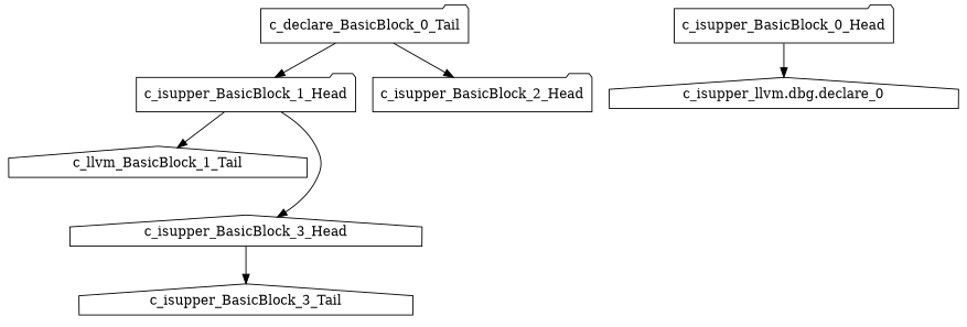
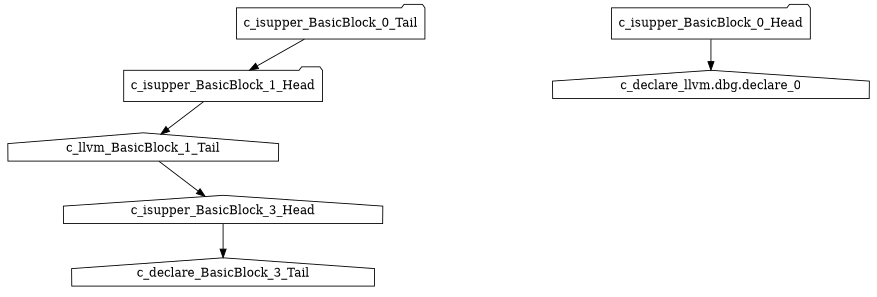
  digraph {
    node [shape=house]
    n1 [label=c_llvm_BasicBlock_1_Tail]
    c_isupper_BasicBlock_3_Head
-   c_isupper_BasicBlock_3_Tail
-   "c_isupper_llvm.dbg.declare_0"
+   c_isupper_BasicBlock_3_Tail [label=c_declare_BasicBlock_3_Tail]
+   "c_isupper_llvm.dbg.declare_0" [label="c_declare_llvm.dbg.declare_0"]
    c_isupper_BasicBlock_0_Head [shape=folder]
-   c_isupper_BasicBlock_0_Tail [shape=folder label=c_declare_BasicBlock_0_Tail]
+   c_isupper_BasicBlock_0_Tail [shape=folder]
    c_isupper_BasicBlock_1_Head [shape=folder]
-   c_isupper_BasicBlock_2_Head [shape=folder]
-   c_isupper_BasicBlock_1_Head -> c_isupper_BasicBlock_3_Head
+   n1 -> c_isupper_BasicBlock_3_Head
    c_isupper_BasicBlock_3_Head -> c_isupper_BasicBlock_3_Tail
    c_isupper_BasicBlock_0_Head -> "c_isupper_llvm.dbg.declare_0"
    c_isupper_BasicBlock_0_Tail -> c_isupper_BasicBlock_1_Head
-   c_isupper_BasicBlock_0_Tail -> c_isupper_BasicBlock_2_Head
    c_isupper_BasicBlock_1_Head -> n1
  }
